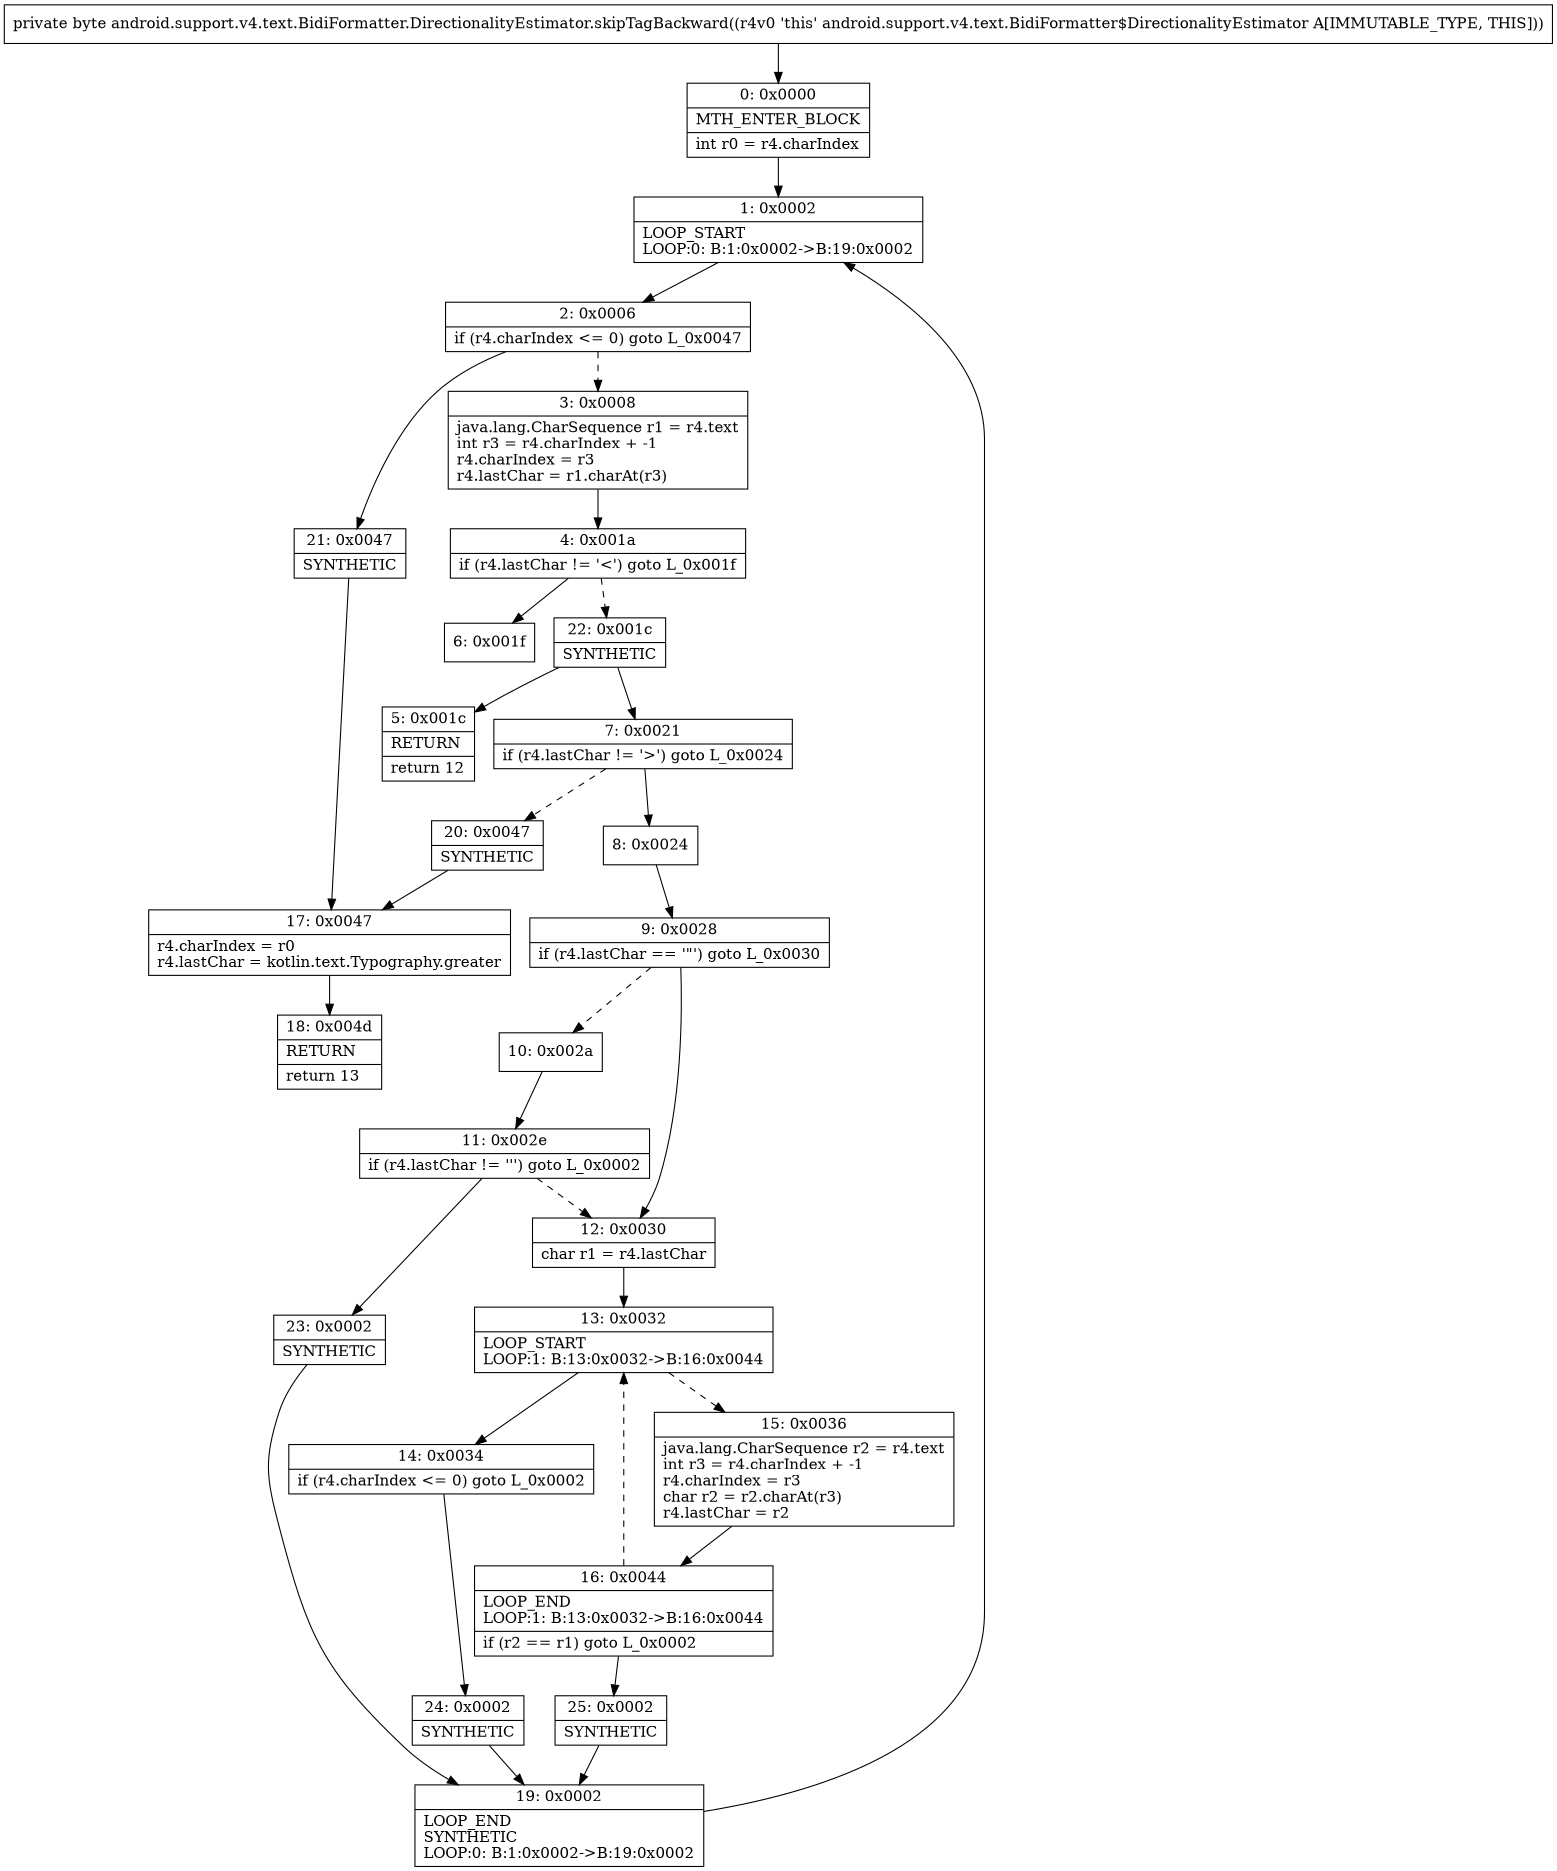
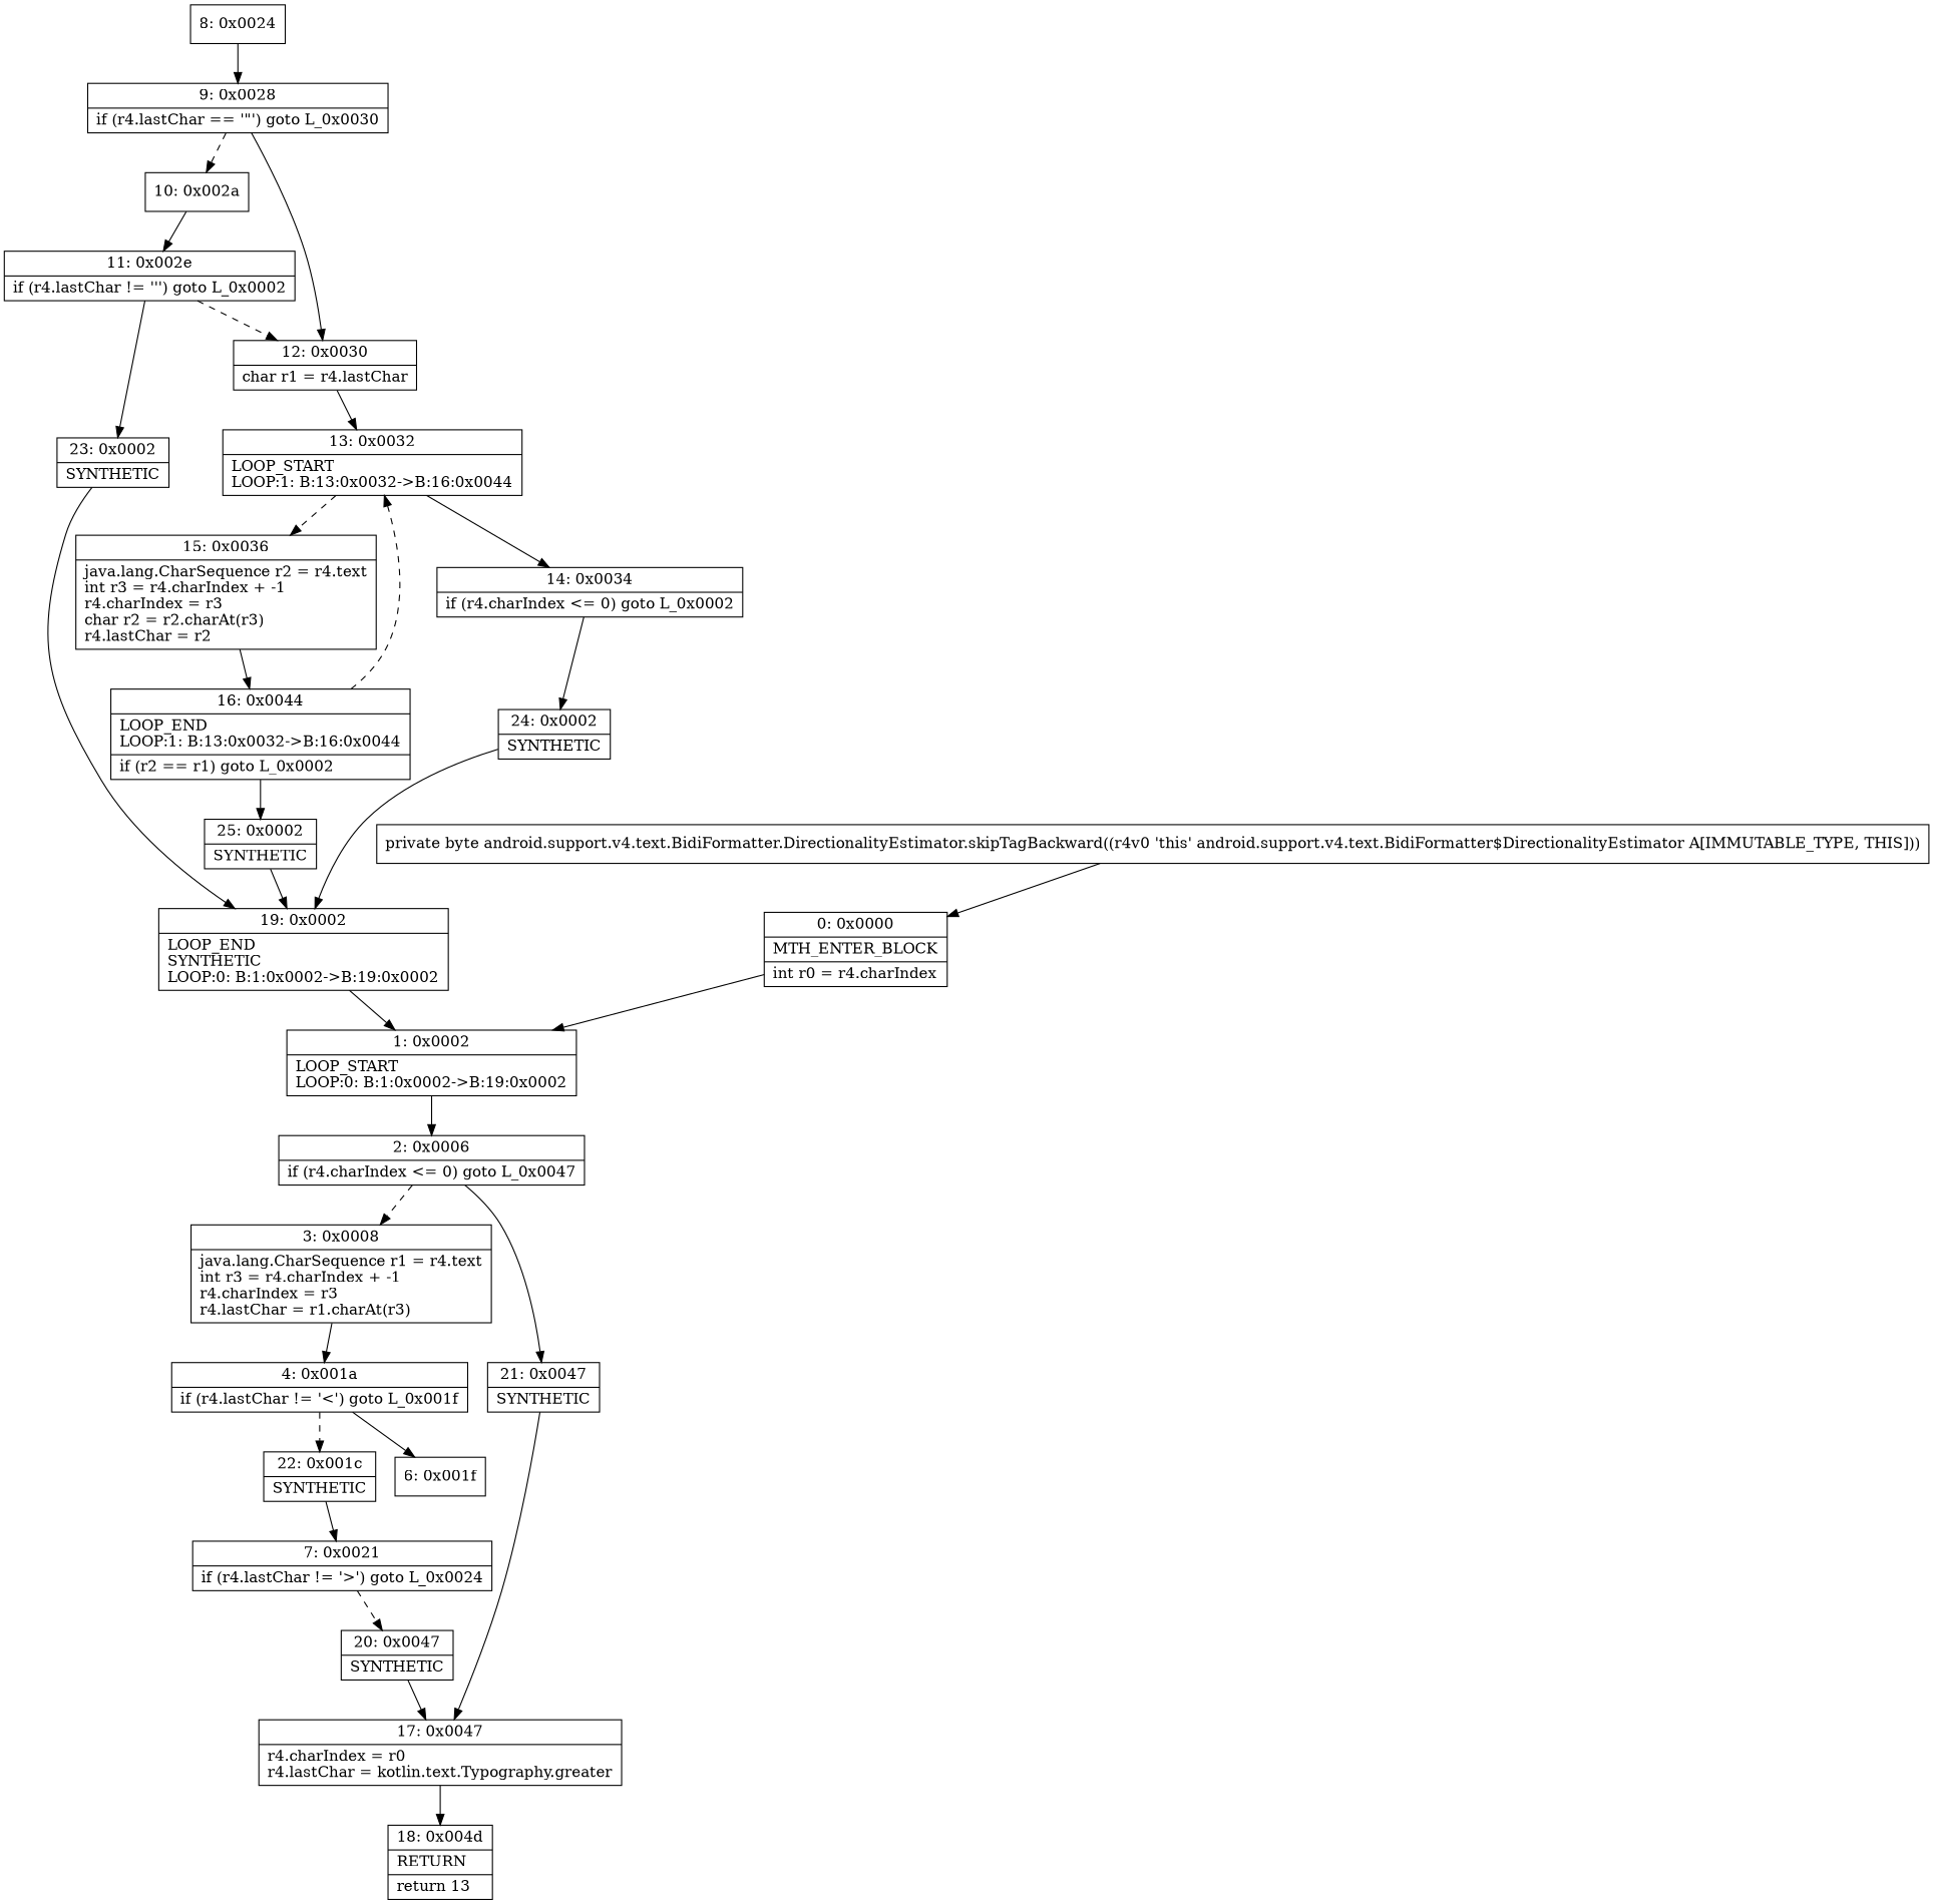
  digraph {
    node [shape=record]
    n1 [label="{0\:\ 0x0000|MTH_ENTER_BLOCK\l|int r0 = r4.charIndex\l}"]
    n2 [label="{1\:\ 0x0002|LOOP_START\lLOOP:0: B:1:0x0002\-\>B:19:0x0002\l}"]
    n3 [label="{2\:\ 0x0006|if (r4.charIndex \<= 0) goto L_0x0047\l}"]
    n4 [label="{3\:\ 0x0008|java.lang.CharSequence r1 = r4.text\lint r3 = r4.charIndex + \-1\lr4.charIndex = r3\lr4.lastChar = r1.charAt(r3)\l}"]
    n5 [label="{21\:\ 0x0047|SYNTHETIC\l}"]
    n6 [label="{4\:\ 0x001a|if (r4.lastChar != '\<') goto L_0x001f\l}"]
    n7 [label="{17\:\ 0x0047|r4.charIndex = r0\lr4.lastChar = kotlin.text.Typography.greater\l}"]
    n8 [label="{6\:\ 0x001f}"]
    n9 [label="{22\:\ 0x001c|SYNTHETIC\l}"]
-   n10 [label="{5\:\ 0x001c|RETURN\l|return 12\l}"]
    n11 [label="{7\:\ 0x0021|if (r4.lastChar != '\>') goto L_0x0024\l}"]
    n12 [label="{8\:\ 0x0024}"]
    n13 [label="{20\:\ 0x0047|SYNTHETIC\l}"]
    n14 [label="{9\:\ 0x0028|if (r4.lastChar == '\"') goto L_0x0030\l}"]
    n15 [label="{10\:\ 0x002a}"]
    n16 [label="{12\:\ 0x0030|char r1 = r4.lastChar\l}"]
    n17 [label="{11\:\ 0x002e|if (r4.lastChar != ''') goto L_0x0002\l}"]
    n18 [label="{13\:\ 0x0032|LOOP_START\lLOOP:1: B:13:0x0032\-\>B:16:0x0044\l}"]
    n19 [label="{23\:\ 0x0002|SYNTHETIC\l}"]
    n20 [label="{19\:\ 0x0002|LOOP_END\lSYNTHETIC\lLOOP:0: B:1:0x0002\-\>B:19:0x0002\l}"]
    n21 [label="{14\:\ 0x0034|if (r4.charIndex \<= 0) goto L_0x0002\l}"]
    n22 [label="{15\:\ 0x0036|java.lang.CharSequence r2 = r4.text\lint r3 = r4.charIndex + \-1\lr4.charIndex = r3\lchar r2 = r2.charAt(r3)\lr4.lastChar = r2\l}"]
    n23 [label="{24\:\ 0x0002|SYNTHETIC\l}"]
    n24 [label="{16\:\ 0x0044|LOOP_END\lLOOP:1: B:13:0x0032\-\>B:16:0x0044\l|if (r2 == r1) goto L_0x0002\l}"]
    n25 [label="{25\:\ 0x0002|SYNTHETIC\l}"]
    n26 [label="{18\:\ 0x004d|RETURN\l|return 13\l}"]
    n27 [label="{private byte android.support.v4.text.BidiFormatter.DirectionalityEstimator.skipTagBackward((r4v0 'this' android.support.v4.text.BidiFormatter$DirectionalityEstimator A[IMMUTABLE_TYPE, THIS])) }"]
    n1 -> n2
    n2 -> n3
    n3 -> n4 [style=dashed]
    n3 -> n5
    n4 -> n6
    n5 -> n7
    n6 -> n8
    n6 -> n9 [style=dashed]
    n7 -> n26
-   n9 -> n10
    n9 -> n11
-   n11 -> n12
    n11 -> n13 [style=dashed]
    n12 -> n14
    n13 -> n7
    n14 -> n15 [style=dashed]
    n14 -> n16
    n15 -> n17
    n16 -> n18
    n17 -> n16 [style=dashed]
    n17 -> n19
    n18 -> n21
    n18 -> n22 [style=dashed]
    n19 -> n20
    n20 -> n2
    n21 -> n23
    n22 -> n24
    n23 -> n20
    n24 -> n18 [style=dashed]
    n24 -> n25
    n25 -> n20
    n27 -> n1
  }
